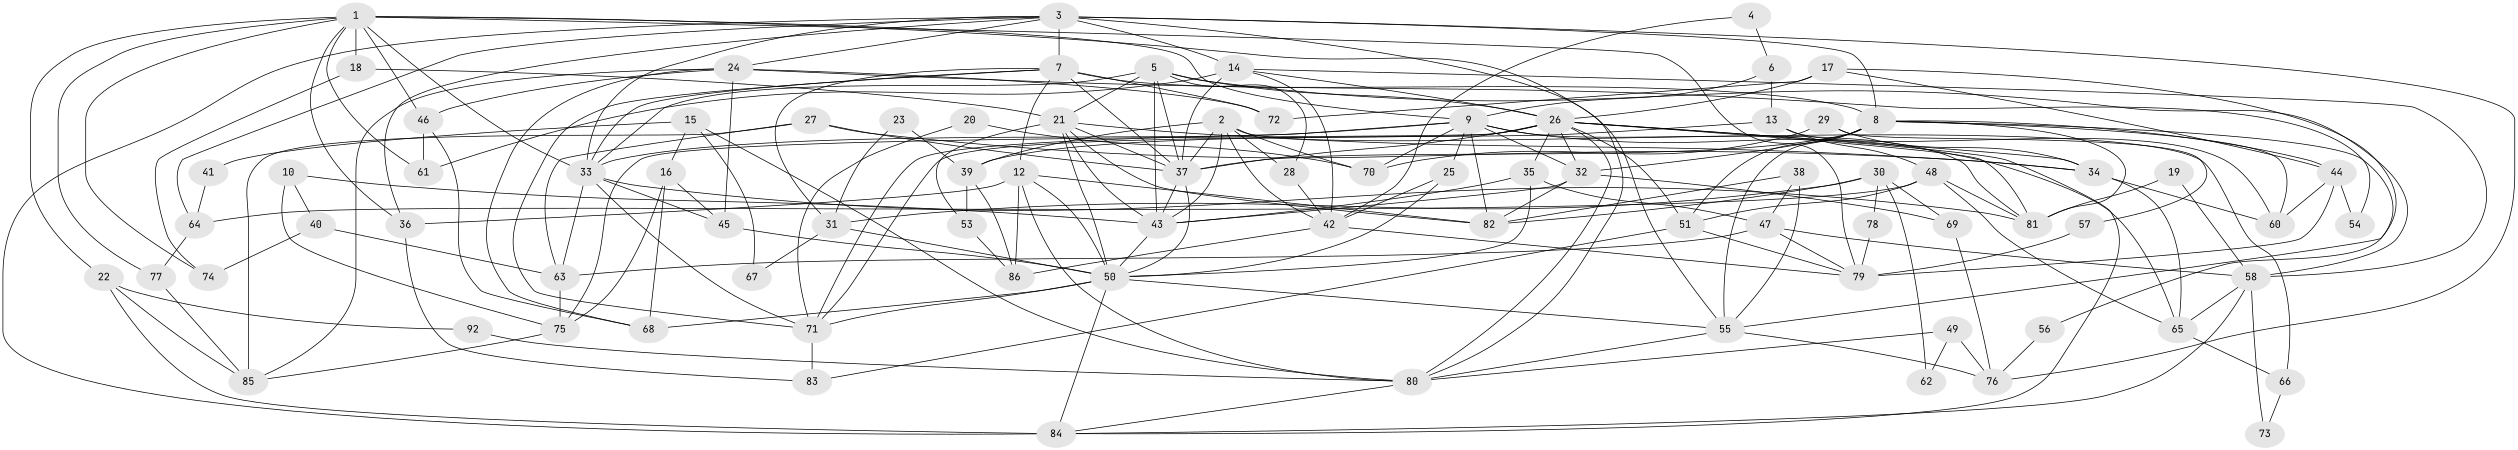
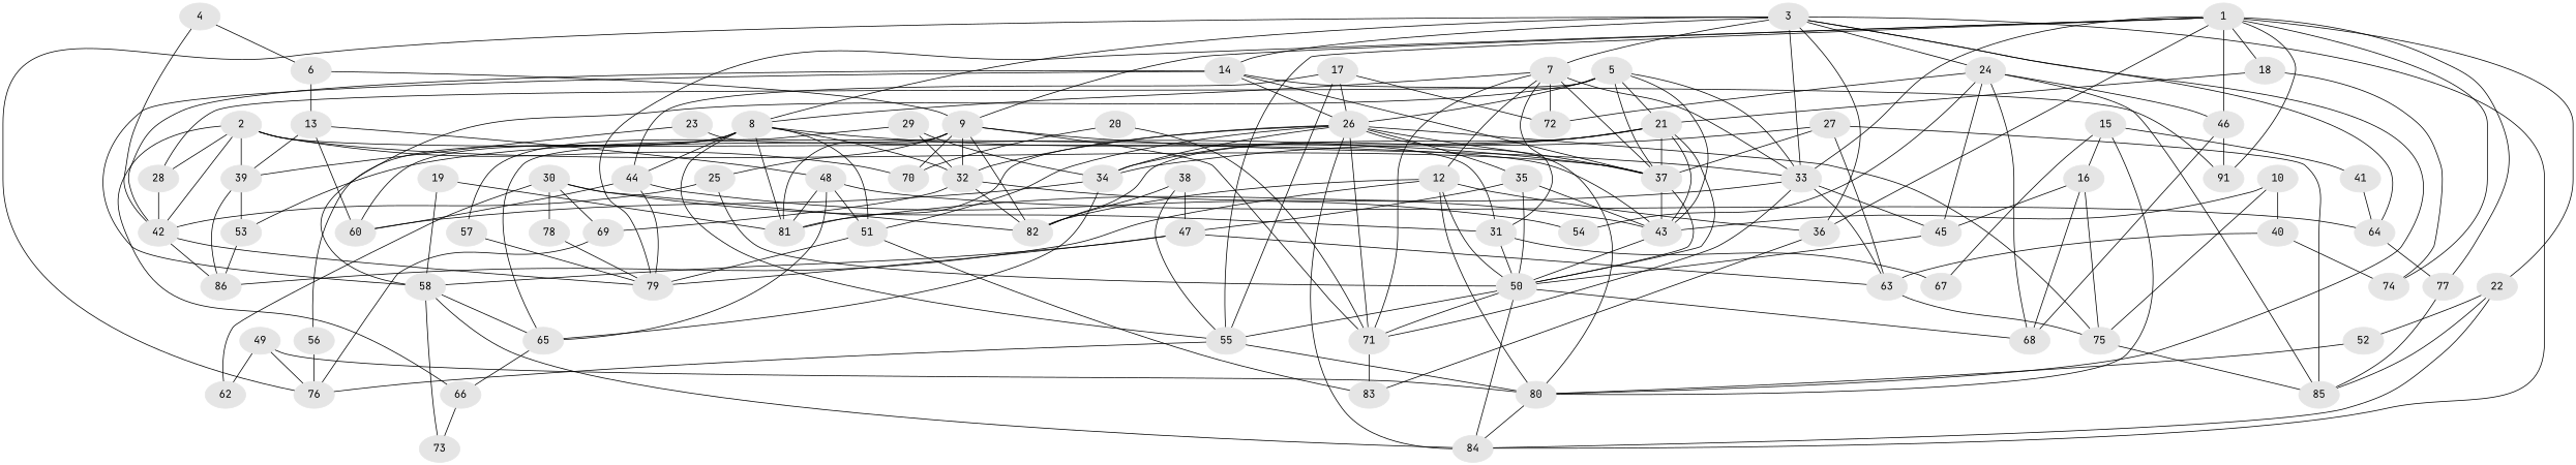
  graph {
    fontname="JetBrains Mono"
    node [color=gray90 fontname="JetBrains Mono" style=filled]
    edge [fontname="JetBrains Mono" weight=1.0]
    1
    9
    18
    22
    33
    36
    46
    55
-   61
+   61 [label=91]
    74
    77
    79
    70
    71
    32
    81
    25
    65
    82
    21
    84
-   52 [label=92]
+   52
    85
    45
    63
    83
    68
    76
    80
    2
    28
    37
    39
    42
    43
    66
    50
    86
    53
    73
    3
    7
    8
    14
    24
    64
    12
    31
    72
    44
    51
    56
    60
    26
    58
    54
    4
    6
    13
    5
    34
    75
    35
    48
    67
    69
    10
    40
    15
    41
    16
    27
    17
    19
    20
    23
    47
    29
    57
    30
    62
    78
    38
    49
    1 -- 9
    1 -- 18
    1 -- 22
    1 -- 33
    1 -- 36
    1 -- 46
    1 -- 55
    1 -- 61
    1 -- 74
    1 -- 77
    1 -- 79
    9 -- 33
    9 -- 70
    9 -- 71
    9 -- 32
    9 -- 81
    9 -- 25
    9 -- 65
    9 -- 82
    18 -- 74
    18 -- 21
    22 -- 84
    22 -- 52
    22 -- 85
    33 -- 71
    33 -- 81
    33 -- 45
    33 -- 63
    36 -- 83
    46 -- 61
    46 -- 68
    55 -- 76
    55 -- 80
    77 -- 85
    71 -- 83
    32 -- 82
    32 -- 43
    32 -- 69
    25 -- 42
    25 -- 50
    65 -- 66
    21 -- 82
    21 -- 37
    21 -- 43 [weight=3.0]
    21 -- 50
    21 -- 53
    21 -- 34
    52 -- 80
    45 -- 50
    63 -- 75
    80 -- 84
    2 -- 70
    2 -- 28
    2 -- 37
    2 -- 39
    2 -- 42
    2 -- 43
    2 -- 66
    28 -- 42
    37 -- 43
    37 -- 50
    39 -- 86
    39 -- 53
    42 -- 79
    42 -- 86
    43 -- 50
    66 -- 73
    50 -- 55
    50 -- 71
    50 -- 84
    50 -- 68
    53 -- 86
    3 -- 33
    3 -- 36
    3 -- 84
    3 -- 76
    3 -- 80
    3 -- 7
    3 -- 8
    3 -- 14 [weight=2.0]
    3 -- 24
    3 -- 64
    7 -- 33
    7 -- 71
    7 -- 37 [weight=2.0]
    7 -- 8
    7 -- 12
    7 -- 31
    7 -- 72
    8 -- 55
    8 -- 32
    8 -- 81
    8 -- 37 [weight=2.0]
    8 -- 44
    8 -- 51
    8 -- 56
    8 -- 60 [weight=2.0]
    14 -- 61
    14 -- 37
    14 -- 42
    14 -- 26
    14 -- 58
    24 -- 46
    24 -- 85
    24 -- 45
    24 -- 68
    24 -- 72
    24 -- 54
    64 -- 77
    12 -- 36
    12 -- 82
    12 -- 80
    12 -- 50
    12 -- 86
    31 -- 50
    31 -- 67
    44 -- 79 [weight=2.0]
    44 -- 60
    44 -- 54 [weight=2.0]
    51 -- 79
    51 -- 83
    56 -- 76
    26 -- 71
    26 -- 32
    26 -- 81
    26 -- 84
    26 -- 80
    26 -- 37
    26 -- 51
    26 -- 34
    26 -- 75
    26 -- 35
    58 -- 65
    58 -- 84
    58 -- 73
    4 -- 42
    4 -- 6
    6 -- 9
    6 -- 13
    13 -- 39
    13 -- 60
    13 -- 48
    5 -- 33
    5 -- 21
    5 -- 28
    5 -- 37
    5 -- 43
    5 -- 26 [weight=2.0]
    5 -- 58
    34 -- 65
    34 -- 60
    75 -- 85
    35 -- 43
    35 -- 50
    35 -- 47
    48 -- 81
    48 -- 65
    48 -- 64
    48 -- 51
    69 -- 76
    10 -- 43
    10 -- 75
    10 -- 40
    40 -- 74
    40 -- 63
    15 -- 80
    15 -- 67
    15 -- 41
    15 -- 16
    41 -- 64
    16 -- 45
    16 -- 68
    16 -- 75
    27 -- 85
    27 -- 63
    27 -- 37
    27 -- 34
    17 -- 55
    17 -- 72
    17 -- 44
    17 -- 26
    19 -- 81
    19 -- 58
    20 -- 70
    20 -- 71
    23 -- 39
    23 -- 31
    47 -- 79
    47 -- 63
    47 -- 58
-   29 -- 70
+   29 -- 32
    29 -- 34
    29 -- 57
    57 -- 79
    30 -- 82
    30 -- 31
    30 -- 69
    30 -- 62
    30 -- 78
    78 -- 79
    38 -- 55
    38 -- 82
    38 -- 47
    49 -- 76
    49 -- 80
    49 -- 62
  }
